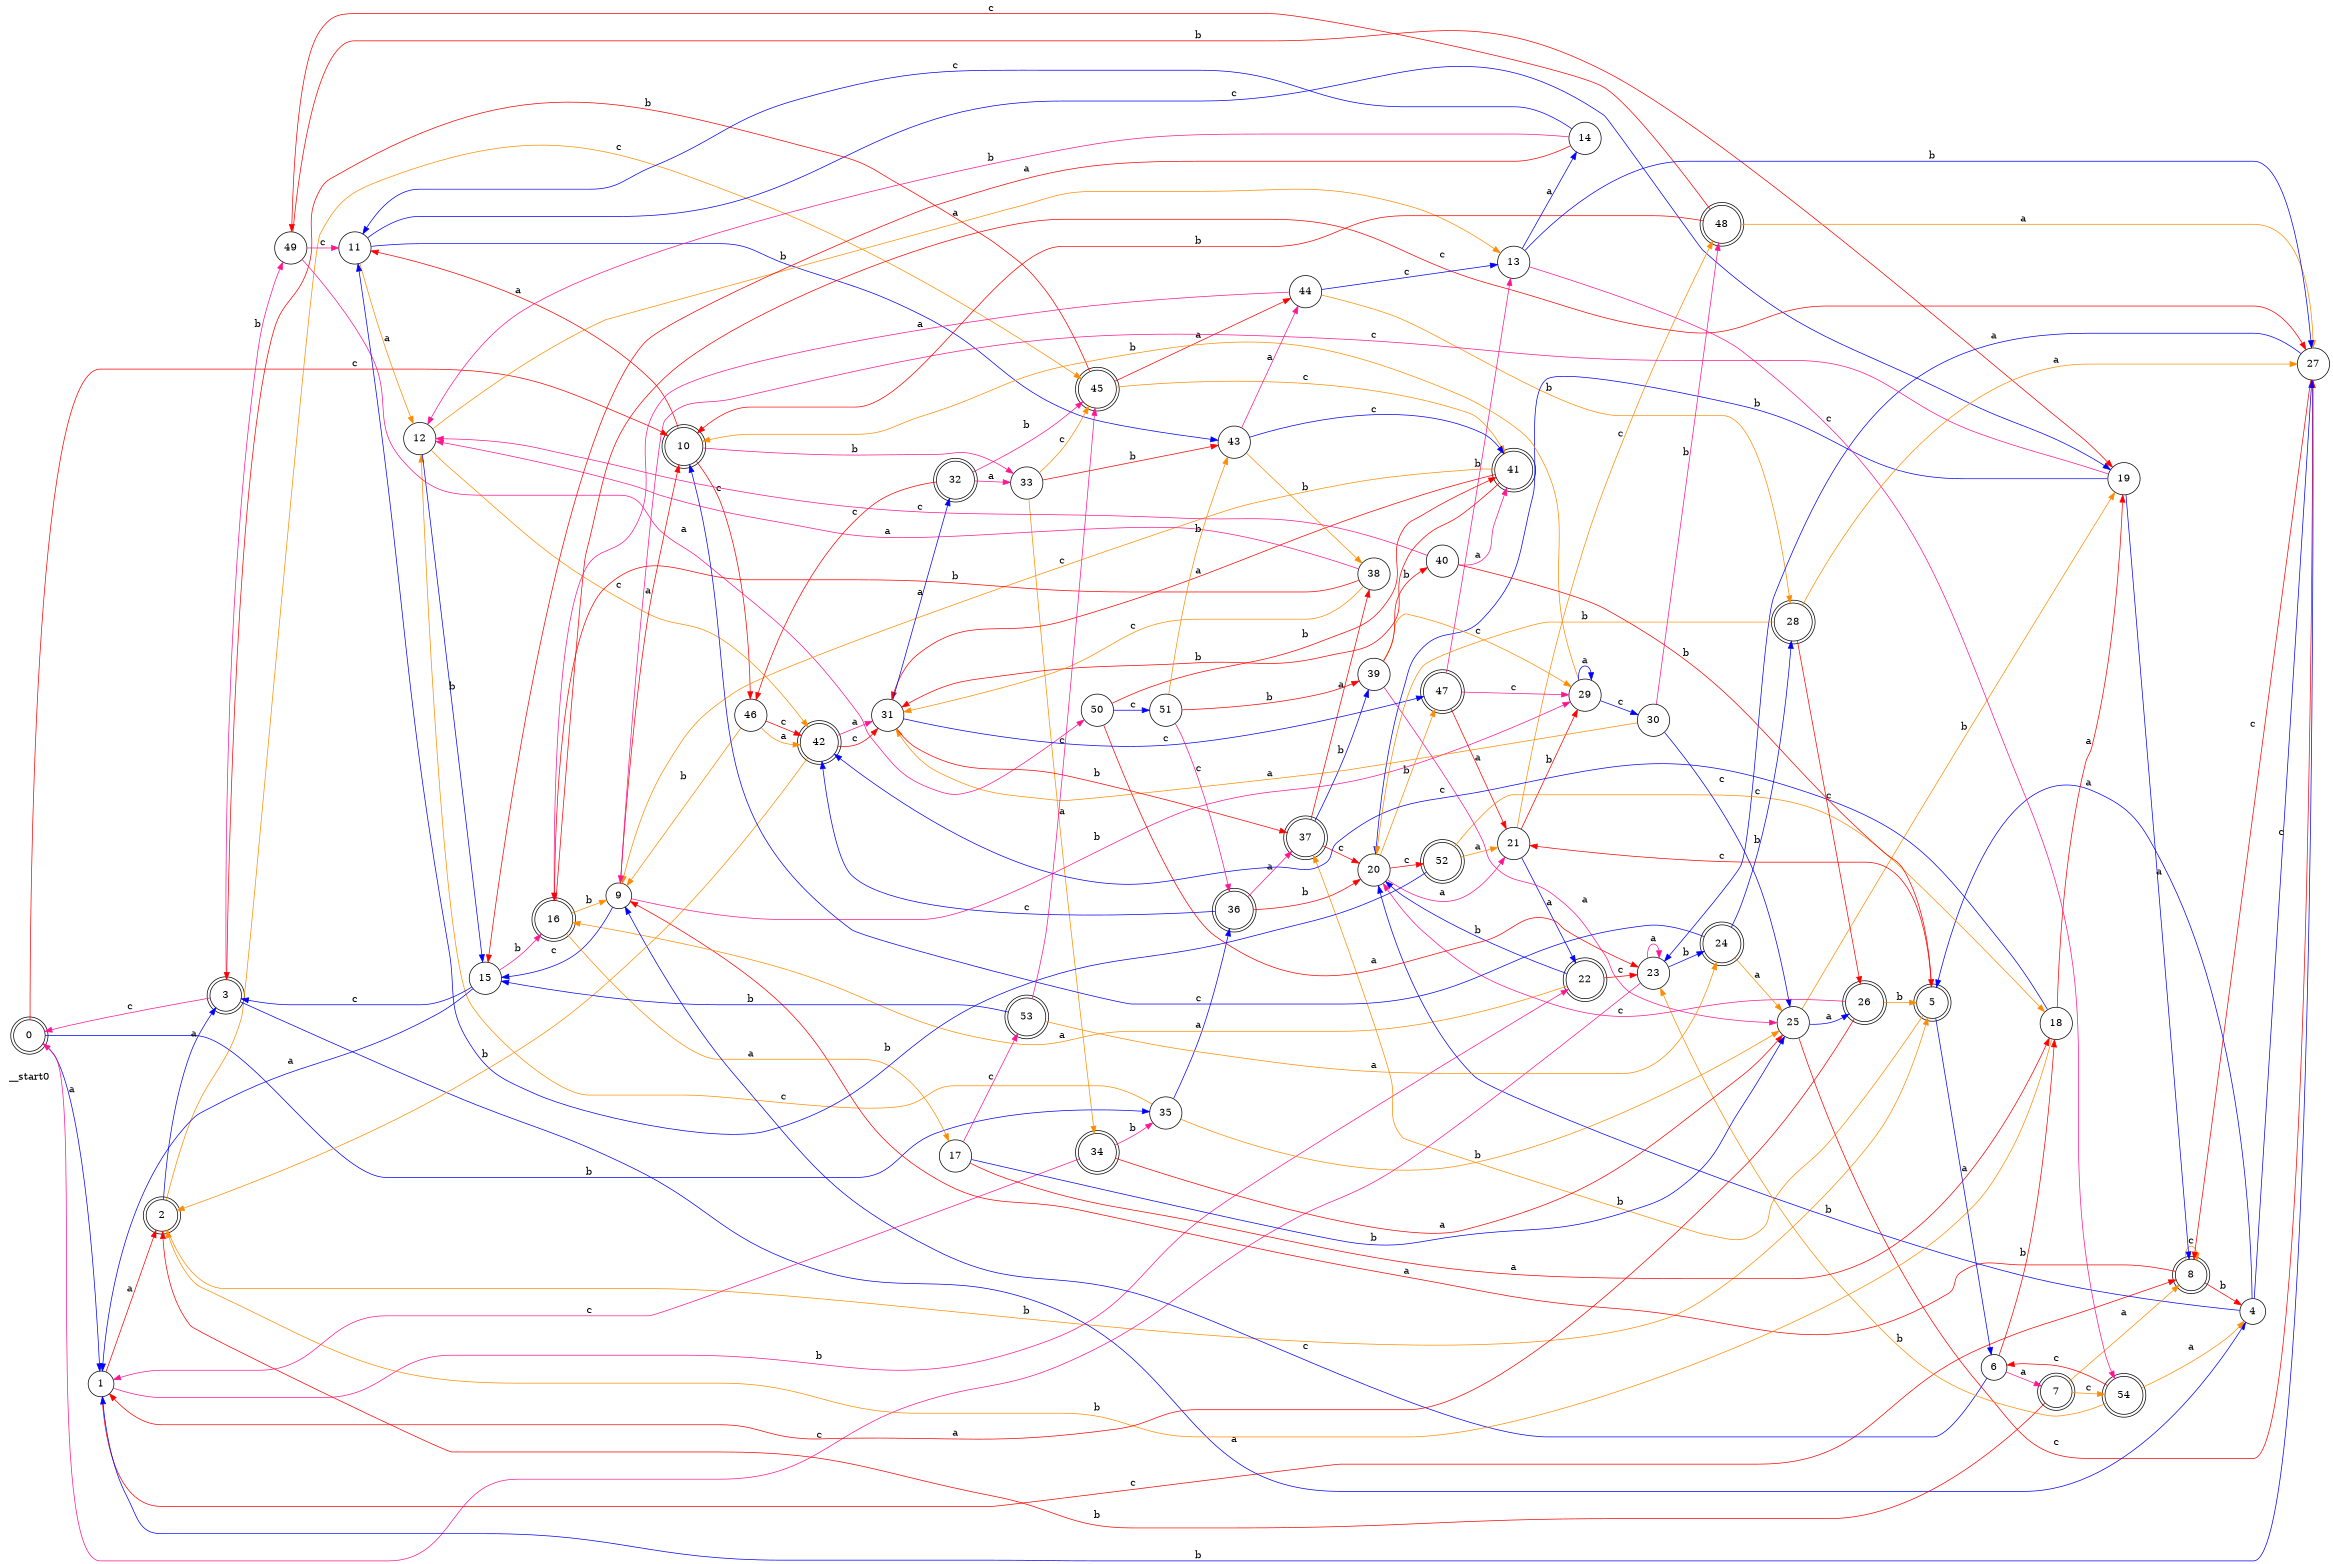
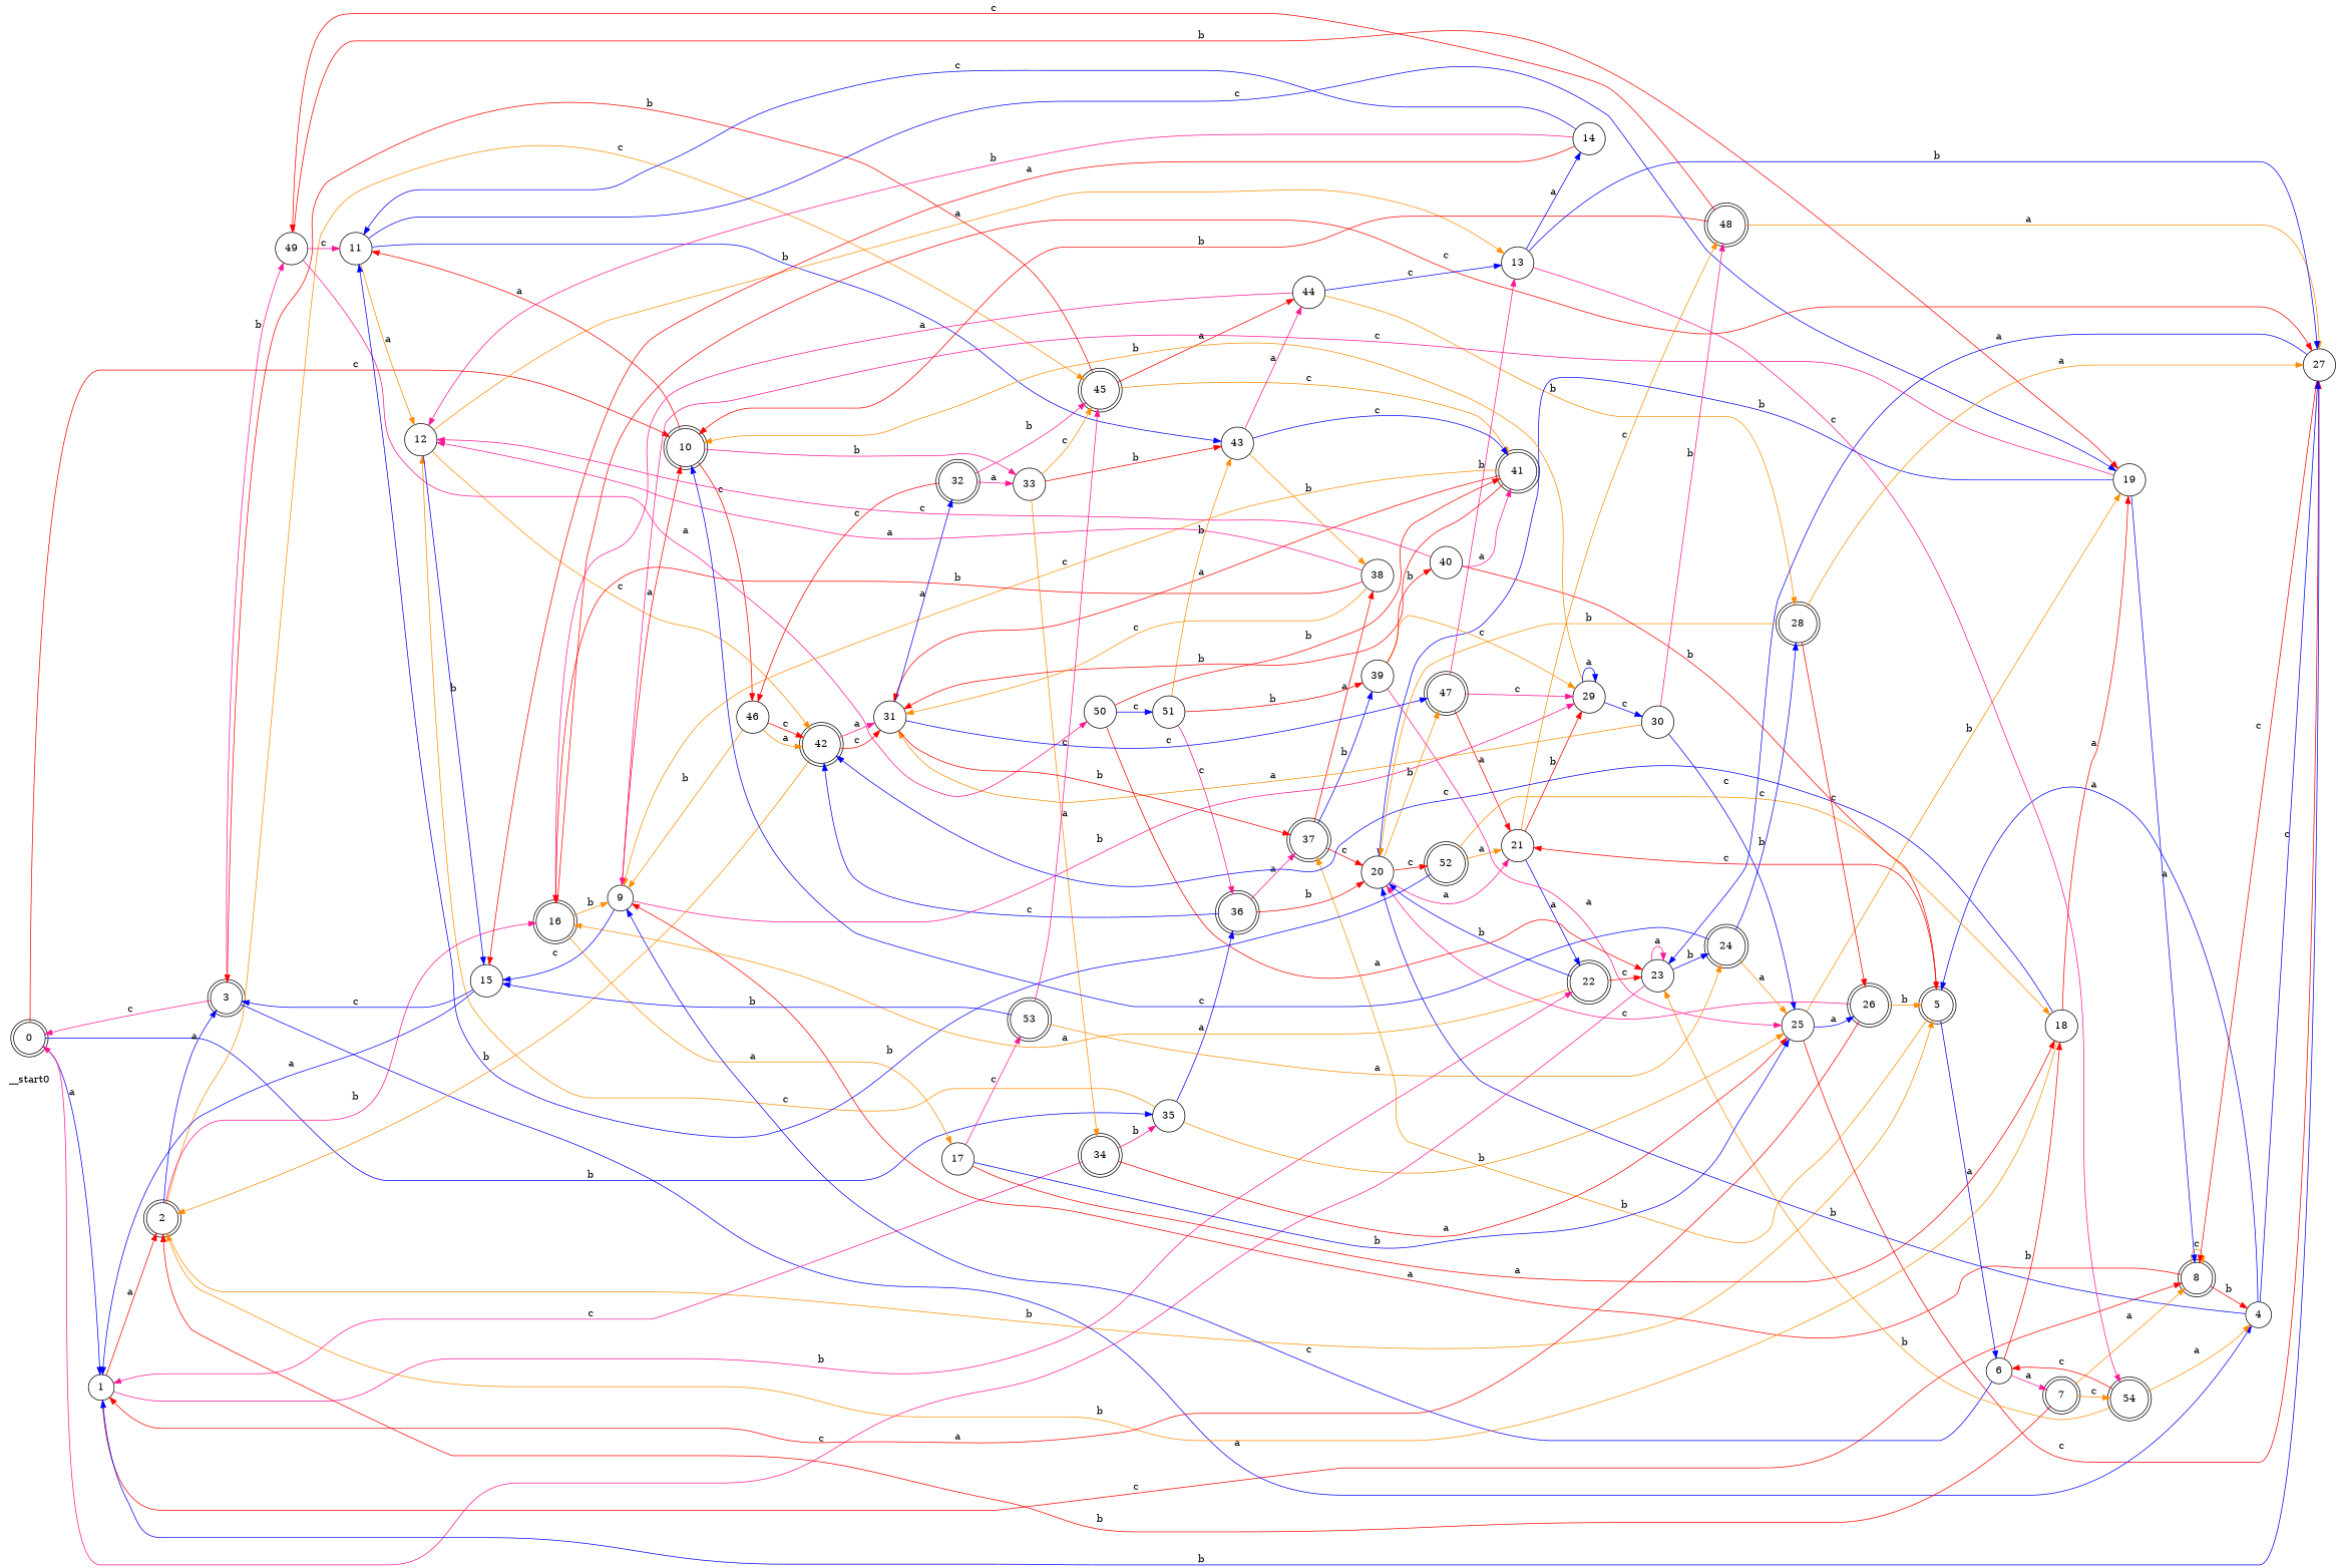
  digraph {
    rankdir=LR
    node [shape=circle color=black fillcolor=white style=filled]
    edge [color=red]
    __start0 [shape=none color="" fillcolor="" style=""]
    n2 [label=0 shape=doublecircle style="rounded,filled"]
    n3 [label=1]
    n4 [label=10 shape=doublecircle style="rounded,filled"]
    n5 [label=35]
    n6 [label=2 shape=doublecircle style="rounded,filled"]
    n7 [label=8 shape=doublecircle style="rounded,filled"]
    n8 [label=22 shape=doublecircle style="rounded,filled"]
    n9 [label=11]
    n10 [label=33]
    n11 [label=46]
    n12 [label=12]
    n13 [label=25]
    n14 [label=36 shape=doublecircle style="rounded,filled"]
    n15 [label=3 shape=doublecircle style="rounded,filled"]
    n16 [label=5 shape=doublecircle style="rounded,filled"]
    n17 [label=45 shape=doublecircle style="rounded,filled"]
    n18 [label=4]
    n19 [label=9]
    n20 [label=20]
    n21 [label=16 shape=doublecircle style="rounded,filled"]
    n22 [label=23]
    n23 [label=49]
    n24 [label=6]
    n25 [label=21]
    n26 [label=37 shape=doublecircle style="rounded,filled"]
    n27 [label=41 shape=doublecircle style="rounded,filled"]
    n28 [label=44]
    n29 [label=27]
    n30 [label=19]
    n31 [label=50]
    n32 [label=47 shape=doublecircle style="rounded,filled"]
    n33 [label=52 shape=doublecircle style="rounded,filled"]
    n34 [label=7 shape=doublecircle style="rounded,filled"]
    n35 [label=18]
    n36 [label=29]
    n37 [label=48 shape=doublecircle style="rounded,filled"]
    n38 [label=38]
    n39 [label=39]
    n40 [label=54 shape=doublecircle style="rounded,filled"]
    n41 [label=15]
    n42 [label=42 shape=doublecircle style="rounded,filled"]
    n43 [label=30]
    n44 [label=43]
    n45 [label=34 shape=doublecircle style="rounded,filled"]
    n46 [label=13]
    n47 [label=14]
    n48 [label=31]
    n49 [label=17]
    n50 [label=53 shape=doublecircle style="rounded,filled"]
    n51 [label=26 shape=doublecircle style="rounded,filled"]
    n52 [label=24 shape=doublecircle style="rounded,filled"]
    n53 [label=28 shape=doublecircle style="rounded,filled"]
    n54 [label=32 shape=doublecircle style="rounded,filled"]
    n55 [label=40]
    n56 [label=51]
    n2 -> n3 [color=blue label=a]
    n2 -> n4 [label=c]
    n2 -> n5 [color=blue label=b]
    n3 -> n6 [label=a]
    n3 -> n7 [label=c]
    n3 -> n8 [color=deeppink label=b]
    n4 -> n9 [label=a]
    n4 -> n10 [color=deeppink label=b]
    n4 -> n11 [label=c]
    n5 -> n12 [color=darkorange label=c]
    n5 -> n13 [color=darkorange label=b]
    n5 -> n14 [color=blue label=a]
    n6 -> n15 [color=blue label=a]
    n6 -> n16 [color=darkorange label=b]
    n6 -> n17 [color=darkorange label=c]
    n7 -> n7 [color=darkorange label=c]
    n7 -> n18 [label=b]
    n7 -> n19 [label=a]
    n8 -> n20 [color=blue label=b]
    n8 -> n21 [color=darkorange label=a]
    n8 -> n22 [label=c]
    n9 -> n12 [color=darkorange label=a]
    n9 -> n30 [color=blue label=c]
    n9 -> n44 [color=blue label=b]
    n10 -> n17 [color=darkorange label=c]
    n10 -> n44 [label=b]
    n10 -> n45 [color=darkorange label=a]
    n11 -> n19 [color=darkorange label=b]
    n11 -> n42 [color=darkorange label=a]
    n11 -> n42 [label=c]
    n12 -> n41 [color=blue label=b]
    n12 -> n42 [color=darkorange label=c]
    n12 -> n46 [color=darkorange label=a]
    n13 -> n29 [label=c]
    n13 -> n30 [color=darkorange label=b]
    n13 -> n51 [color=blue label=a]
    n14 -> n20 [label=b]
    n14 -> n26 [color=deeppink label=a]
    n14 -> n42 [color=blue label=c]
    n15 -> n2 [color=deeppink label=c]
    n15 -> n18 [color=blue label=a]
    n15 -> n23 [color=deeppink label=b]
    n16 -> n24 [color=blue label=a]
    n16 -> n25 [label=c]
    n16 -> n26 [color=darkorange label=b]
    n17 -> n15 [label=b]
    n17 -> n27 [color=darkorange label=c]
    n17 -> n28 [label=a]
    n18 -> n16 [color=blue label=a]
    n18 -> n20 [color=blue label=b]
    n18 -> n29 [color=blue label=c]
    n19 -> n4 [label=a]
    n19 -> n36 [color=deeppink label=b]
    n19 -> n41 [color=blue label=c]
    n20 -> n25 [color=deeppink label=a]
    n20 -> n32 [color=darkorange label=b]
    n20 -> n33 [label=c]
    n21 -> n19 [color=darkorange label=b]
    n21 -> n29 [label=c]
    n21 -> n49 [color=darkorange label=a]
    n22 -> n2 [color=deeppink label=c]
    n22 -> n22 [color=deeppink label=a]
    n22 -> n52 [color=blue label=b]
    n23 -> n9 [color=deeppink label=c]
    n23 -> n30 [label=b]
    n23 -> n31 [color=deeppink label=a]
    n24 -> n19 [color=blue label=c]
    n24 -> n34 [color=deeppink label=a]
    n24 -> n35 [label=b]
    n25 -> n8 [color=blue label=a]
    n25 -> n36 [label=b]
    n25 -> n37 [color=darkorange label=c]
    n26 -> n20 [label=c]
    n26 -> n38 [label=a]
    n26 -> n39 [color=blue label=b]
    n27 -> n19 [color=darkorange label=c]
    n27 -> n48 [label=a]
    n27 -> n48 [label=b]
    n28 -> n21 [color=deeppink label=a]
    n28 -> n46 [color=blue label=c]
    n28 -> n53 [color=darkorange label=b]
    n29 -> n3 [color=blue label=b]
    n29 -> n7 [label=c]
    n29 -> n22 [color=blue label=a]
    n30 -> n7 [color=blue label=a]
    n30 -> n19 [color=deeppink label=c]
    n30 -> n20 [color=blue label=b]
    n31 -> n22 [label=a]
    n31 -> n27 [label=b]
    n31 -> n56 [color=blue label=c]
    n32 -> n25 [label=a]
    n32 -> n36 [color=deeppink label=c]
    n32 -> n46 [color=deeppink label=b]
    n33 -> n9 [color=blue label=b]
    n33 -> n25 [color=darkorange label=a]
    n33 -> n35 [color=darkorange label=c]
    n34 -> n6 [label=b]
    n34 -> n7 [color=darkorange label=a]
    n34 -> n40 [color=darkorange label=c]
    n35 -> n6 [color=darkorange label=b]
    n35 -> n30 [label=a]
    n35 -> n42 [color=blue label=c]
    n36 -> n4 [color=darkorange label=b]
    n36 -> n36 [color=blue label=a]
    n36 -> n43 [color=blue label=c]
    n37 -> n4 [label=b]
    n37 -> n23 [label=c]
    n37 -> n29 [color=darkorange label=a]
    n38 -> n12 [color=deeppink label=a]
    n38 -> n21 [label=b]
    n38 -> n48 [color=darkorange label=c]
    n39 -> n13 [color=deeppink label=a]
    n39 -> n36 [color=darkorange label=c]
    n39 -> n55 [label=b]
    n40 -> n18 [color=darkorange label=a]
    n40 -> n22 [color=darkorange label=b]
    n40 -> n24 [label=c]
    n41 -> n3 [color=blue label=a]
    n41 -> n15 [color=blue label=c]
-   n41 -> n21 [color=deeppink label=b]
+   n6 -> n21 [color=deeppink label=b]
    n42 -> n6 [color=darkorange label=b]
    n42 -> n48 [color=deeppink label=a]
    n42 -> n48 [label=c]
    n43 -> n13 [color=blue label=c]
    n43 -> n37 [color=deeppink label=b]
    n43 -> n48 [color=darkorange label=a]
    n44 -> n27 [color=blue label=c]
    n44 -> n28 [color=deeppink label=a]
    n44 -> n38 [color=darkorange label=b]
    n45 -> n3 [color=deeppink label=c]
    n45 -> n5 [color=deeppink label=b]
    n45 -> n13 [label=a]
    n46 -> n29 [color=blue label=b]
    n46 -> n40 [color=deeppink label=c]
    n46 -> n47 [color=blue label=a]
    n47 -> n9 [color=blue label=c]
    n47 -> n12 [color=deeppink label=b]
    n47 -> n41 [label=a]
    n48 -> n26 [label=b]
    n48 -> n32 [color=blue label=c]
    n48 -> n54 [color=blue label=a]
    n49 -> n13 [color=blue label=b]
    n49 -> n35 [label=a]
    n49 -> n50 [color=deeppink label=c]
    n50 -> n17 [color=deeppink label=c]
    n50 -> n41 [color=blue label=b]
    n50 -> n52 [color=darkorange label=a]
    n51 -> n3 [label=a]
    n51 -> n16 [color=darkorange label=b]
    n51 -> n20 [color=deeppink label=c]
    n52 -> n4 [color=blue label=c]
    n52 -> n13 [color=darkorange label=a]
    n52 -> n53 [color=blue label=b]
    n53 -> n20 [color=darkorange label=b]
    n53 -> n29 [color=darkorange label=a]
    n53 -> n51 [label=c]
    n54 -> n10 [color=deeppink label=a]
    n54 -> n11 [label=c]
    n54 -> n17 [color=deeppink label=b]
    n55 -> n12 [color=deeppink label=c]
    n55 -> n16 [label=b]
    n55 -> n27 [color=deeppink label=a]
    n56 -> n14 [color=deeppink label=c]
    n56 -> n39 [label=b]
    n56 -> n44 [color=darkorange label=b]
  }
